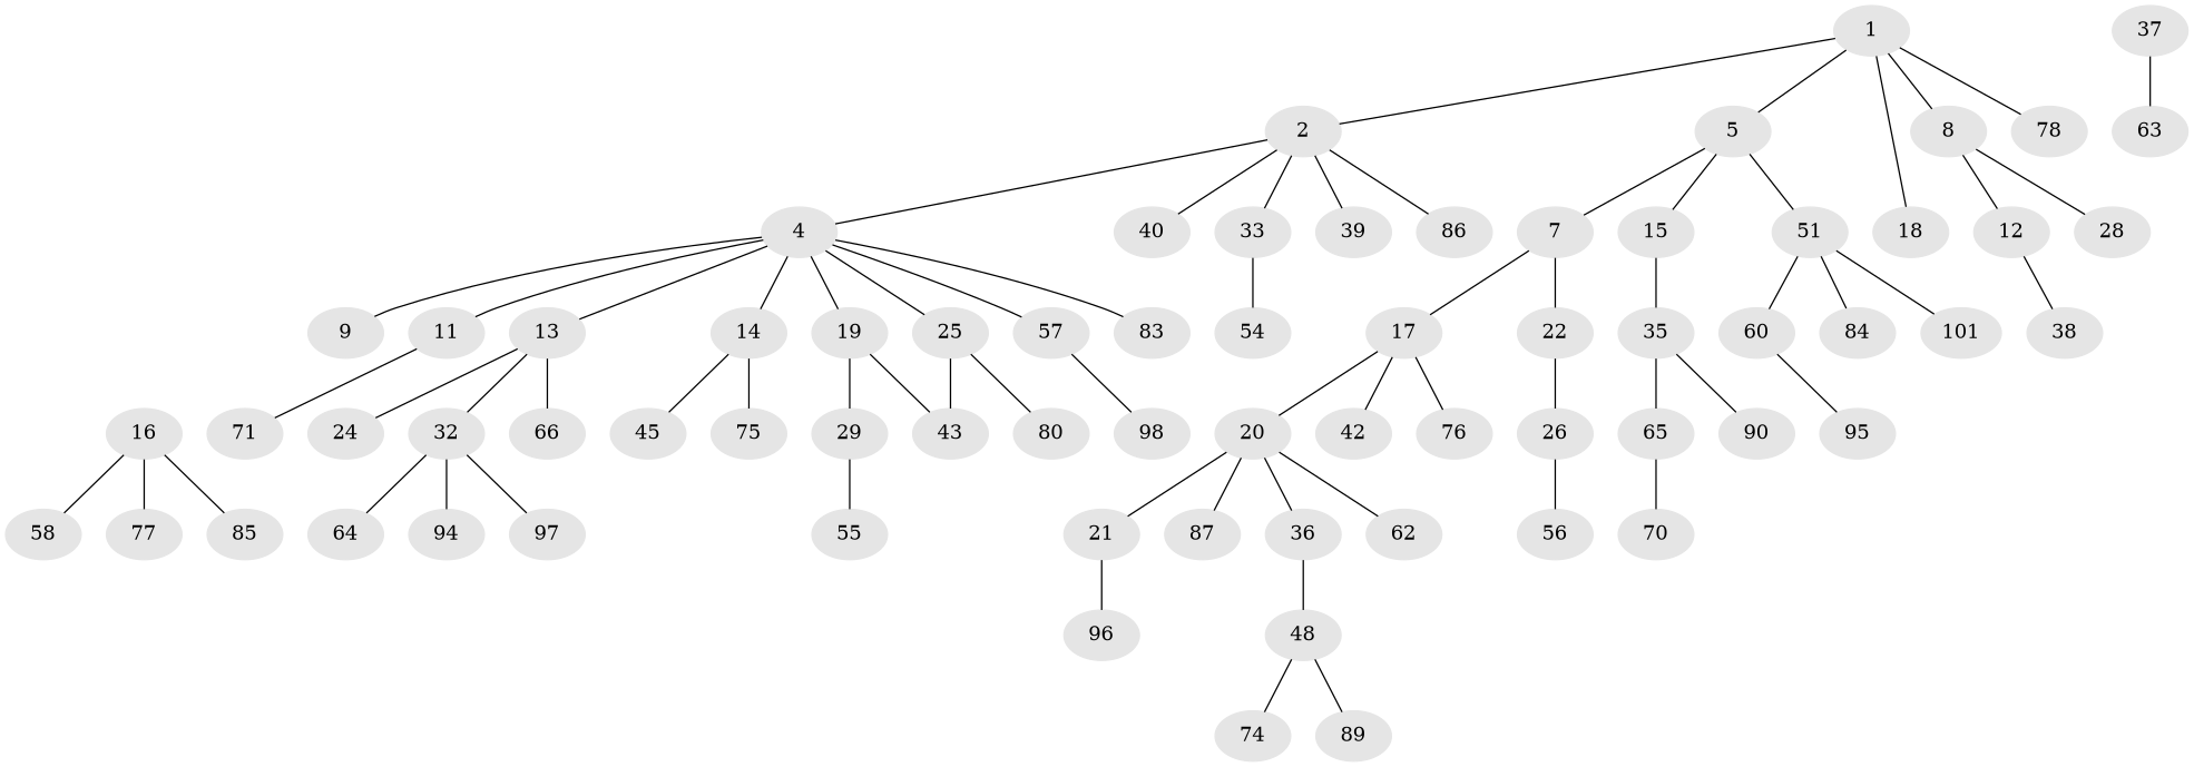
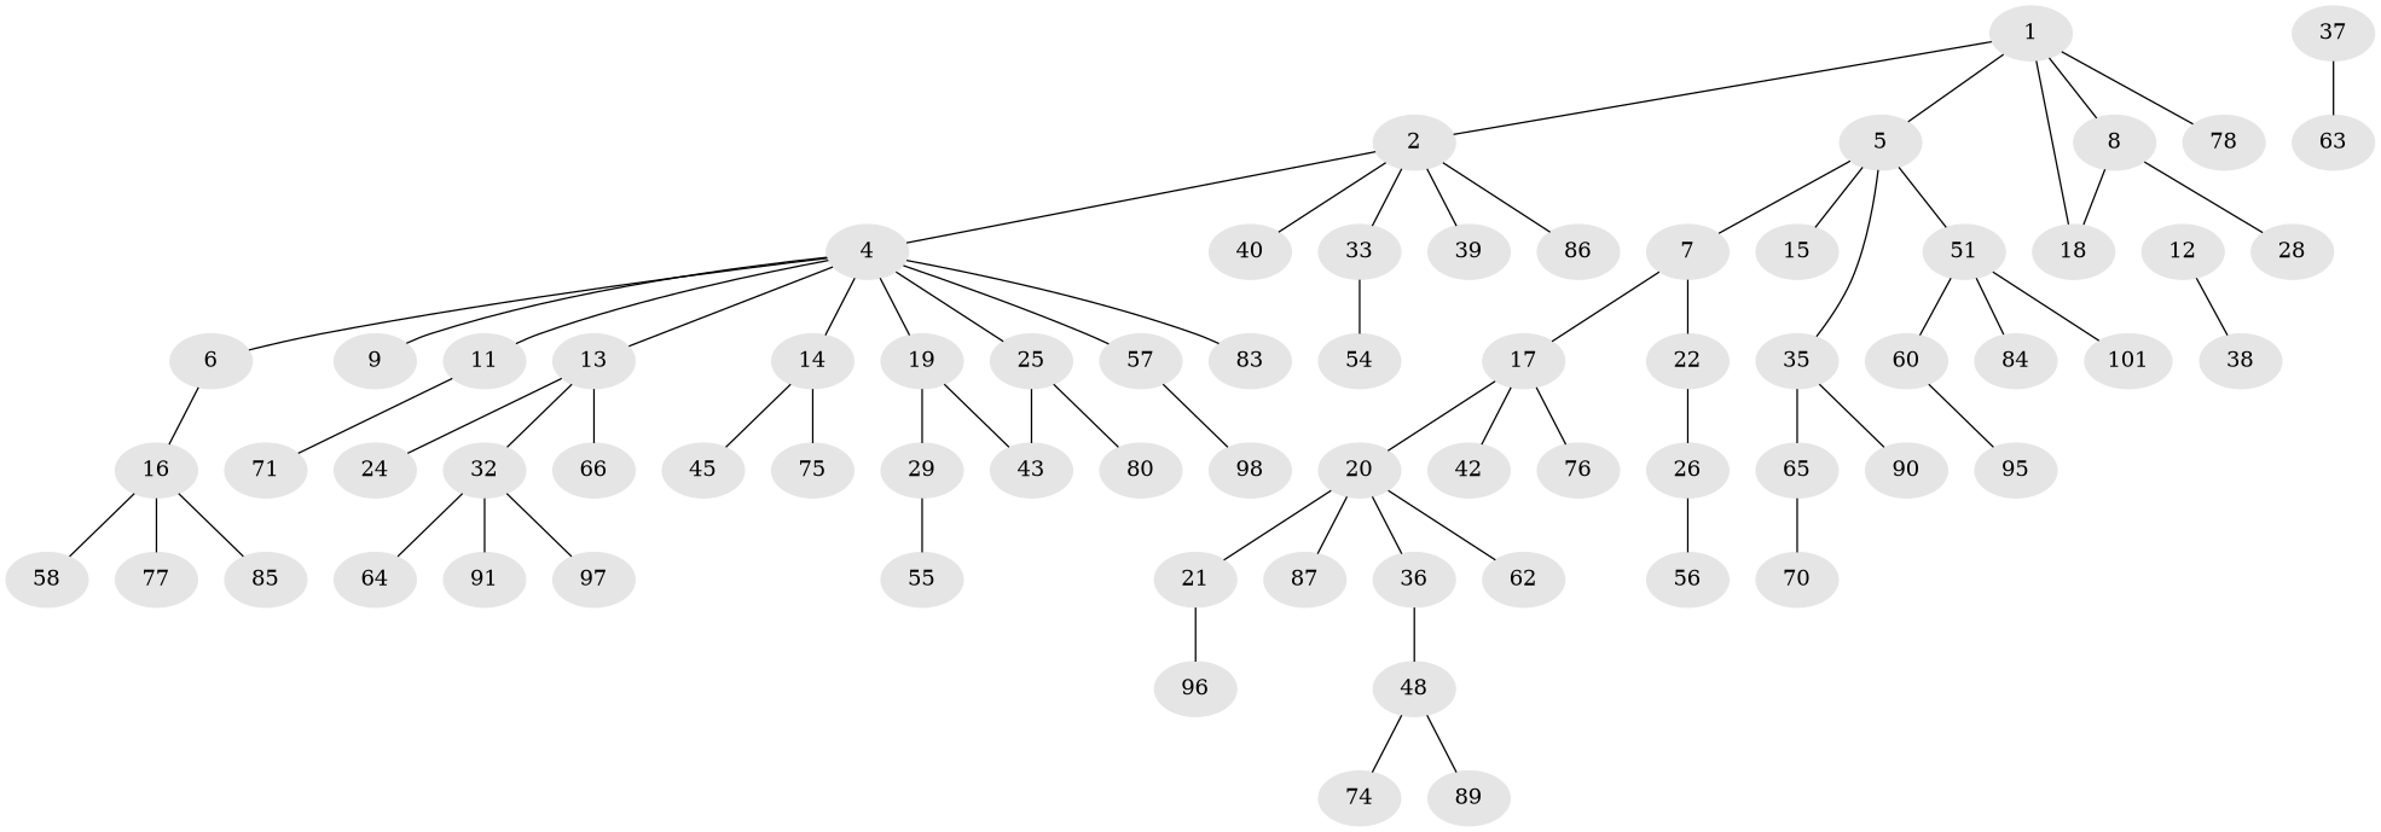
  graph {
    node [color=gray90 style=filled]
    1 [super="+50"]
    2 [super="+3"]
    5 [super="+49"]
    8 [super="+23"]
    18 [super="+59"]
    78
    4 [super="+10"]
    n8 [label=40 super="+67"]
    33 [super="+94"]
    39
    86
    7
    15
    51 [super="+102"]
    12
    28
+   6
    9 [super="+47"]
    11
    13 [super="+46"]
    14 [super="+31"]
    19 [super="+41"]
    25 [super="+61"]
    57 [super="+88"]
    83 [super="+100"]
    54 [super="+73"]
    16 [super="+34"]
    71
    24 [super="+40"]
    32 [super="+44"]
    66
    45
    75
    29 [super="+53"]
    43
    80
    98
    17 [super="+82"]
    22
    35 [super="+81"]
    60 [super="+79"]
    84
    101
    58
    77 [super="+87"]
    85
    20 [super="+93"]
    42
    76
    26 [super="+68"]
    38 [super="+92"]
    64
-   91 [label=94]
+   91
    97
    65 [super="+69"]
    90
    21
    n58 [label=87]
    36
    62 [super="+95"]
    55
    37
    63
    96
    48 [super="+52"]
    56
    70 [super="+72"]
    74
    89
    n70 [label=95]
    1 -- 2
    1 -- 5
    1 -- 8
    1 -- 18
    1 -- 78
    2 -- 4
    2 -- n8
    2 -- 33
    2 -- 39
    2 -- 86
    5 -- 7
    5 -- 15
    5 -- 51
-   8 -- 12
+   8 -- 18
    8 -- 28
+   4 -- 6
    4 -- 9
    4 -- 11
    4 -- 13
    4 -- 14
    4 -- 19
    4 -- 25
    4 -- 57
    4 -- 83
    33 -- 54
    7 -- 17
    7 -- 22
-   15 -- 35
+   5 -- 35
    51 -- 60
    51 -- 84
    51 -- 101
    12 -- 38
+   6 -- 16
    11 -- 71
    13 -- 24
    13 -- 32
    13 -- 66
    14 -- 45
    14 -- 75
    19 -- 29
    19 -- 43
    25 -- 43
    25 -- 80
    57 -- 98
    16 -- 58
    16 -- 77
    16 -- 85
    32 -- 64
    32 -- 91
    32 -- 97
    29 -- 55
    17 -- 20
    17 -- 42
    17 -- 76
    22 -- 26
    35 -- 65
    35 -- 90
    60 -- n70
    20 -- 21
    20 -- n58
    20 -- 36
    20 -- 62
    26 -- 56
    65 -- 70
    21 -- 96
    36 -- 48
    37 -- 63
    48 -- 74
    48 -- 89
  }
